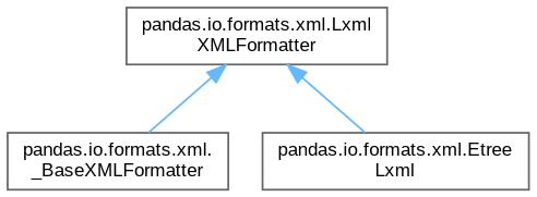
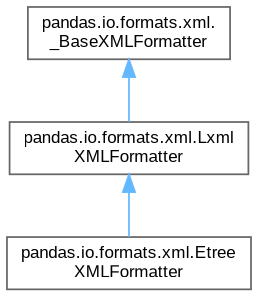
  digraph {
    fontname="Liberation Sans"
    rankdir=TB
    node [color=grey40 fillcolor=white fontname="Liberation Sans" fontsize=10 shape=box style=filled]
    edge [color=steelblue1 dir=back fontname="Liberation Sans" fontsize=10 labelfontname=Helvetica labelfontsize=10 style=solid]
    n1 [height=0.2 label="pandas.io.formats.xml.\l_BaseXMLFormatter" width=0.4]
    n2 [height=0.2 label="pandas.io.formats.xml.Lxml\lXMLFormatter" width=0.4]
-   n3 [height=0.2 label="pandas.io.formats.xml.Etree\lLxml" width=0.4]
-   n2 -> n1
+   n3 [height=0.2 label="pandas.io.formats.xml.Etree\lXMLFormatter" width=0.4]
+   n1 -> n2
    n2 -> n3
  }
